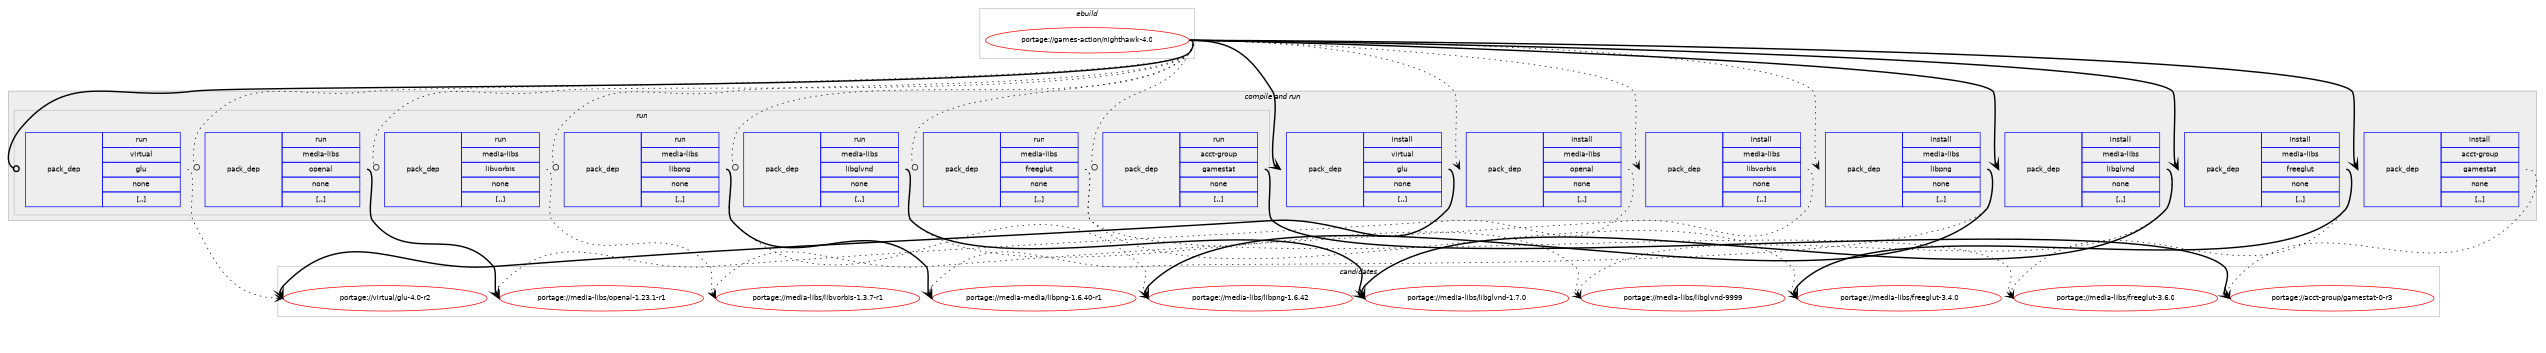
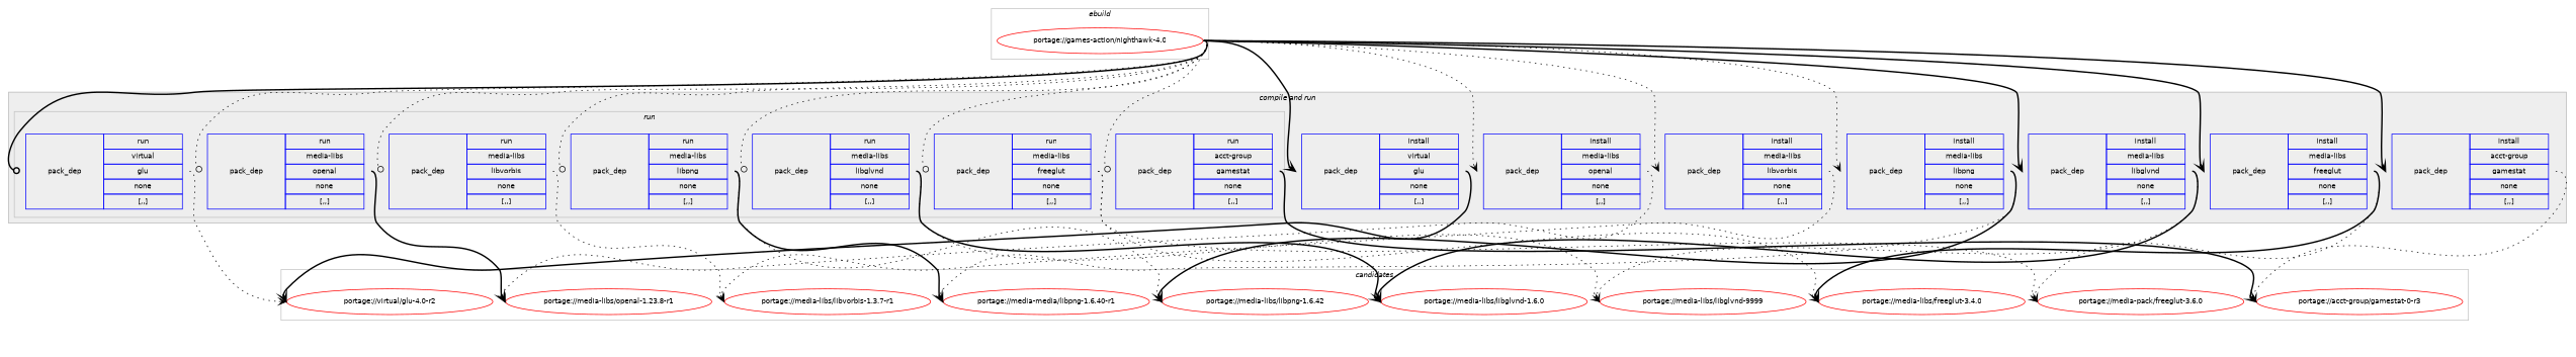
  digraph {
    compound=true
    concentrate=true
    fontname=Helvetica
    fontsize=10
    newrank=true
    rankdir=TB
    ranksep=1.5
    node [color=blue fontname=Helvetica fontsize=10 shape=none]
    edge [arrowhead=vee headport=w style=dotted tailport=e weight=100]
    n1 [color=red label="portage://games-action/nighthawk-4.0" width=4 shape=""]
    n2 [label=<<TABLE BORDER="0" CELLBORDER="1" CELLSPACING="0" CELLPADDING="4" WIDTH="220"><TR><TD ROWSPAN="6" CELLPADDING="30">pack_dep</TD></TR><TR><TD WIDTH="110">install</TD></TR><TR><TD>acct-group</TD></TR><TR><TD>gamestat</TD></TR><TR><TD>none</TD></TR><TR><TD>[,,]</TD></TR></TABLE>>]
    n3 [label=<<TABLE BORDER="0" CELLBORDER="1" CELLSPACING="0" CELLPADDING="4" WIDTH="220"><TR><TD ROWSPAN="6" CELLPADDING="30">pack_dep</TD></TR><TR><TD WIDTH="110">install</TD></TR><TR><TD>media-libs</TD></TR><TR><TD>freeglut</TD></TR><TR><TD>none</TD></TR><TR><TD>[,,]</TD></TR></TABLE>>]
    n4 [label=<<TABLE BORDER="0" CELLBORDER="1" CELLSPACING="0" CELLPADDING="4" WIDTH="220"><TR><TD ROWSPAN="6" CELLPADDING="30">pack_dep</TD></TR><TR><TD WIDTH="110">install</TD></TR><TR><TD>media-libs</TD></TR><TR><TD>libglvnd</TD></TR><TR><TD>none</TD></TR><TR><TD>[,,]</TD></TR></TABLE>>]
    n5 [label=<<TABLE BORDER="0" CELLBORDER="1" CELLSPACING="0" CELLPADDING="4" WIDTH="220"><TR><TD ROWSPAN="6" CELLPADDING="30">pack_dep</TD></TR><TR><TD WIDTH="110">install</TD></TR><TR><TD>media-libs</TD></TR><TR><TD>libpng</TD></TR><TR><TD>none</TD></TR><TR><TD>[,,]</TD></TR></TABLE>>]
    n6 [label=<<TABLE BORDER="0" CELLBORDER="1" CELLSPACING="0" CELLPADDING="4" WIDTH="220"><TR><TD ROWSPAN="6" CELLPADDING="30">pack_dep</TD></TR><TR><TD WIDTH="110">install</TD></TR><TR><TD>media-libs</TD></TR><TR><TD>libvorbis</TD></TR><TR><TD>none</TD></TR><TR><TD>[,,]</TD></TR></TABLE>>]
    n7 [label=<<TABLE BORDER="0" CELLBORDER="1" CELLSPACING="0" CELLPADDING="4" WIDTH="220"><TR><TD ROWSPAN="6" CELLPADDING="30">pack_dep</TD></TR><TR><TD WIDTH="110">install</TD></TR><TR><TD>media-libs</TD></TR><TR><TD>openal</TD></TR><TR><TD>none</TD></TR><TR><TD>[,,]</TD></TR></TABLE>>]
    n8 [label=<<TABLE BORDER="0" CELLBORDER="1" CELLSPACING="0" CELLPADDING="4" WIDTH="220"><TR><TD ROWSPAN="6" CELLPADDING="30">pack_dep</TD></TR><TR><TD WIDTH="110">install</TD></TR><TR><TD>virtual</TD></TR><TR><TD>glu</TD></TR><TR><TD>none</TD></TR><TR><TD>[,,]</TD></TR></TABLE>>]
    n9 [label=<<TABLE BORDER="0" CELLBORDER="1" CELLSPACING="0" CELLPADDING="4" WIDTH="220"><TR><TD ROWSPAN="6" CELLPADDING="30">pack_dep</TD></TR><TR><TD WIDTH="110">run</TD></TR><TR><TD>acct-group</TD></TR><TR><TD>gamestat</TD></TR><TR><TD>none</TD></TR><TR><TD>[,,]</TD></TR></TABLE>>]
    n10 [label=<<TABLE BORDER="0" CELLBORDER="1" CELLSPACING="0" CELLPADDING="4" WIDTH="220"><TR><TD ROWSPAN="6" CELLPADDING="30">pack_dep</TD></TR><TR><TD WIDTH="110">run</TD></TR><TR><TD>media-libs</TD></TR><TR><TD>freeglut</TD></TR><TR><TD>none</TD></TR><TR><TD>[,,]</TD></TR></TABLE>>]
    n11 [label=<<TABLE BORDER="0" CELLBORDER="1" CELLSPACING="0" CELLPADDING="4" WIDTH="220"><TR><TD ROWSPAN="6" CELLPADDING="30">pack_dep</TD></TR><TR><TD WIDTH="110">run</TD></TR><TR><TD>media-libs</TD></TR><TR><TD>libglvnd</TD></TR><TR><TD>none</TD></TR><TR><TD>[,,]</TD></TR></TABLE>>]
    n12 [label=<<TABLE BORDER="0" CELLBORDER="1" CELLSPACING="0" CELLPADDING="4" WIDTH="220"><TR><TD ROWSPAN="6" CELLPADDING="30">pack_dep</TD></TR><TR><TD WIDTH="110">run</TD></TR><TR><TD>media-libs</TD></TR><TR><TD>libpng</TD></TR><TR><TD>none</TD></TR><TR><TD>[,,]</TD></TR></TABLE>>]
    n13 [label=<<TABLE BORDER="0" CELLBORDER="1" CELLSPACING="0" CELLPADDING="4" WIDTH="220"><TR><TD ROWSPAN="6" CELLPADDING="30">pack_dep</TD></TR><TR><TD WIDTH="110">run</TD></TR><TR><TD>media-libs</TD></TR><TR><TD>libvorbis</TD></TR><TR><TD>none</TD></TR><TR><TD>[,,]</TD></TR></TABLE>>]
    n14 [label=<<TABLE BORDER="0" CELLBORDER="1" CELLSPACING="0" CELLPADDING="4" WIDTH="220"><TR><TD ROWSPAN="6" CELLPADDING="30">pack_dep</TD></TR><TR><TD WIDTH="110">run</TD></TR><TR><TD>media-libs</TD></TR><TR><TD>openal</TD></TR><TR><TD>none</TD></TR><TR><TD>[,,]</TD></TR></TABLE>>]
    n15 [label=<<TABLE BORDER="0" CELLBORDER="1" CELLSPACING="0" CELLPADDING="4" WIDTH="220"><TR><TD ROWSPAN="6" CELLPADDING="30">pack_dep</TD></TR><TR><TD WIDTH="110">run</TD></TR><TR><TD>virtual</TD></TR><TR><TD>glu</TD></TR><TR><TD>none</TD></TR><TR><TD>[,,]</TD></TR></TABLE>>]
    n16 [color=red label="portage://virtual/glu-4.0-r2" width=4 shape=""]
    n17 [color=red label="portage://acct-group/gamestat-0-r3" width=4 shape=""]
-   n18 [color=red label="portage://media-libs/freeglut-3.6.0" width=4 shape=""]
+   n18 [color=red label="portage://media-pack/freeglut-3.6.0" width=4 shape=""]
    n19 [color=red label="portage://media-libs/freeglut-3.4.0" width=4 shape=""]
    n20 [color=red label="portage://media-libs/libglvnd-9999" width=4 shape=""]
-   n21 [color=red label="portage://media-libs/libglvnd-1.7.0" width=4 shape=""]
+   n21 [color=red label="portage://media-libs/libglvnd-1.6.0" width=4 shape=""]
    n22 [color=red label="portage://media-libs/libvorbis-1.3.7-r1" width=4 shape=""]
    n23 [color=red label="portage://media-libs/libpng-1.6.42" width=4 shape=""]
    n24 [color=red label="portage://media-media/libpng-1.6.40-r1" width=4 shape=""]
-   n25 [color=red label="portage://media-libs/openal-1.23.1-r1" width=4 shape=""]
+   n25 [color=red label="portage://media-libs/openal-1.23.8-r1" width=4 shape=""]
    subgraph cluster_1 {
      color=gray
      label=<<i>ebuild</i>>
      n1
    }
    subgraph cluster_2 {
      color=gray
      label=<<i>dependencies</i>>
      subgraph cluster_3 {
        color=gray
        fillcolor="#eeeeee"
        label=<<i>compile</i>>
        style=filled
        subgraph sub_4 {
          color=gray
          fillcolor="#eeeeee"
          label=<<i>compile</i>>
          style=filled
          n2
        }
        subgraph sub_5 {
          color=gray
          fillcolor="#eeeeee"
          label=<<i>compile</i>>
          style=filled
          n3
        }
        subgraph sub_6 {
          color=gray
          fillcolor="#eeeeee"
          label=<<i>compile</i>>
          style=filled
          n4
        }
        subgraph sub_7 {
          color=gray
          fillcolor="#eeeeee"
          label=<<i>compile</i>>
          style=filled
          n5
        }
        subgraph sub_8 {
          color=gray
          fillcolor="#eeeeee"
          label=<<i>compile</i>>
          style=filled
          n6
        }
        subgraph sub_9 {
          color=gray
          fillcolor="#eeeeee"
          label=<<i>compile</i>>
          style=filled
          n7
        }
        subgraph sub_10 {
          color=gray
          fillcolor="#eeeeee"
          label=<<i>compile</i>>
          style=filled
          n8
        }
      }
      subgraph cluster_11 {
        color=gray
        fillcolor="#eeeeee"
        label=<<i>compile and run</i>>
        style=filled
      }
      subgraph cluster_12 {
        color=gray
        fillcolor="#eeeeee"
        label=<<i>run</i>>
        style=filled
        subgraph sub_13 {
          color=gray
          fillcolor="#eeeeee"
          label=<<i>run</i>>
          style=filled
          n9
        }
        subgraph sub_14 {
          color=gray
          fillcolor="#eeeeee"
          label=<<i>run</i>>
          style=filled
          n10
        }
        subgraph sub_15 {
          color=gray
          fillcolor="#eeeeee"
          label=<<i>run</i>>
          style=filled
          n11
        }
        subgraph sub_16 {
          color=gray
          fillcolor="#eeeeee"
          label=<<i>run</i>>
          style=filled
          n12
        }
        subgraph sub_17 {
          color=gray
          fillcolor="#eeeeee"
          label=<<i>run</i>>
          style=filled
          n13
        }
        subgraph sub_18 {
          color=gray
          fillcolor="#eeeeee"
          label=<<i>run</i>>
          style=filled
          n14
        }
        subgraph sub_19 {
          color=gray
          fillcolor="#eeeeee"
          label=<<i>run</i>>
          style=filled
          n15
        }
      }
    }
    subgraph cluster_20 {
      color=gray
      label=<<i>candidates</i>>
      rank=same
      subgraph sub_21 {
        color=black
        label=<<i>candidates</i>>
        nodesep=1
        rank=same
        n16
      }
      subgraph sub_22 {
        color=black
        label=<<i>candidates</i>>
        nodesep=1
        rank=same
        n17
      }
      subgraph sub_23 {
        color=black
        label=<<i>candidates</i>>
        nodesep=1
        rank=same
        n18
        n19
      }
      subgraph sub_24 {
        color=black
        label=<<i>candidates</i>>
        nodesep=1
        rank=same
        n20
        n21
      }
      subgraph sub_25 {
        color=black
        label=<<i>candidates</i>>
        nodesep=1
        rank=same
        n22
      }
      subgraph sub_26 {
        color=black
        label=<<i>candidates</i>>
        nodesep=1
        rank=same
        n23
        n24
      }
      subgraph sub_27 {
        color=black
        label=<<i>candidates</i>>
        nodesep=1
        rank=same
        n25
      }
      subgraph sub_28 {
        color=black
        label=<<i>candidates</i>>
        nodesep=1
        rank=same
        n16
      }
      subgraph sub_29 {
        color=black
        label=<<i>candidates</i>>
        nodesep=1
        rank=same
        n17
      }
      subgraph sub_30 {
        color=black
        label=<<i>candidates</i>>
        nodesep=1
        rank=same
        n18
        n19
      }
      subgraph sub_31 {
        color=black
        label=<<i>candidates</i>>
        nodesep=1
        rank=same
        n20
        n21
      }
      subgraph sub_32 {
        color=black
        label=<<i>candidates</i>>
        nodesep=1
        rank=same
        n23
        n24
      }
      subgraph sub_33 {
        color=black
        label=<<i>candidates</i>>
        nodesep=1
        rank=same
        n22
      }
      subgraph sub_34 {
        color=black
        label=<<i>candidates</i>>
        nodesep=1
        rank=same
        n25
      }
    }
    n1 -> n2 [style=bold weight=20]
    n1 -> n3 [style=bold weight=20]
    n1 -> n4 [style=bold weight=20]
    n1 -> n5 [weight=20]
    n1 -> n6 [weight=20]
    n1 -> n7 [weight=20]
    n1 -> n8 [style=bold weight=20]
    n1 -> n9 [arrowhead=odot weight=20]
    n1 -> n10 [arrowhead=odot weight=20]
    n1 -> n11 [arrowhead=odot weight=20]
    n1 -> n12 [arrowhead=odot weight=20]
    n1 -> n13 [arrowhead=odot weight=20]
    n1 -> n14 [arrowhead=odot weight=20]
    n1 -> n15 [arrowhead=odot style=bold weight=20]
    n2 -> n17
    n3 -> n18
    n3 -> n19 [style=bold]
    n4 -> n20
    n4 -> n21 [style=bold]
    n5 -> n23 [style=bold]
    n5 -> n24
    n6 -> n22
    n7 -> n25
    n8 -> n16 [style=bold]
    n9 -> n17 [style=bold]
    n10 -> n18
    n10 -> n19
    n11 -> n20
    n11 -> n21 [style=bold]
    n12 -> n23
    n12 -> n24 [style=bold]
    n13 -> n22
    n14 -> n25 [style=bold]
    n15 -> n16
  }
